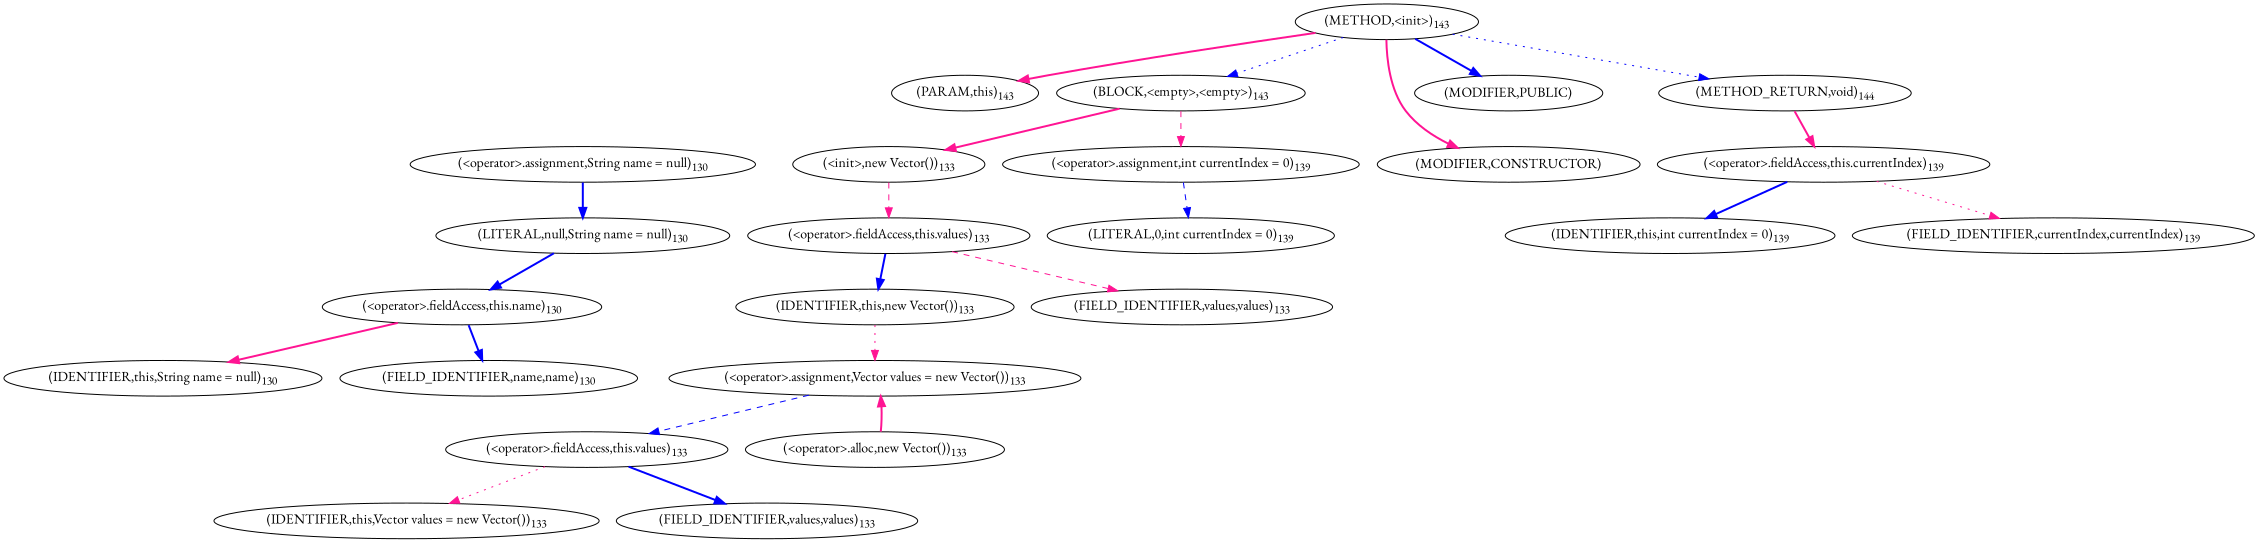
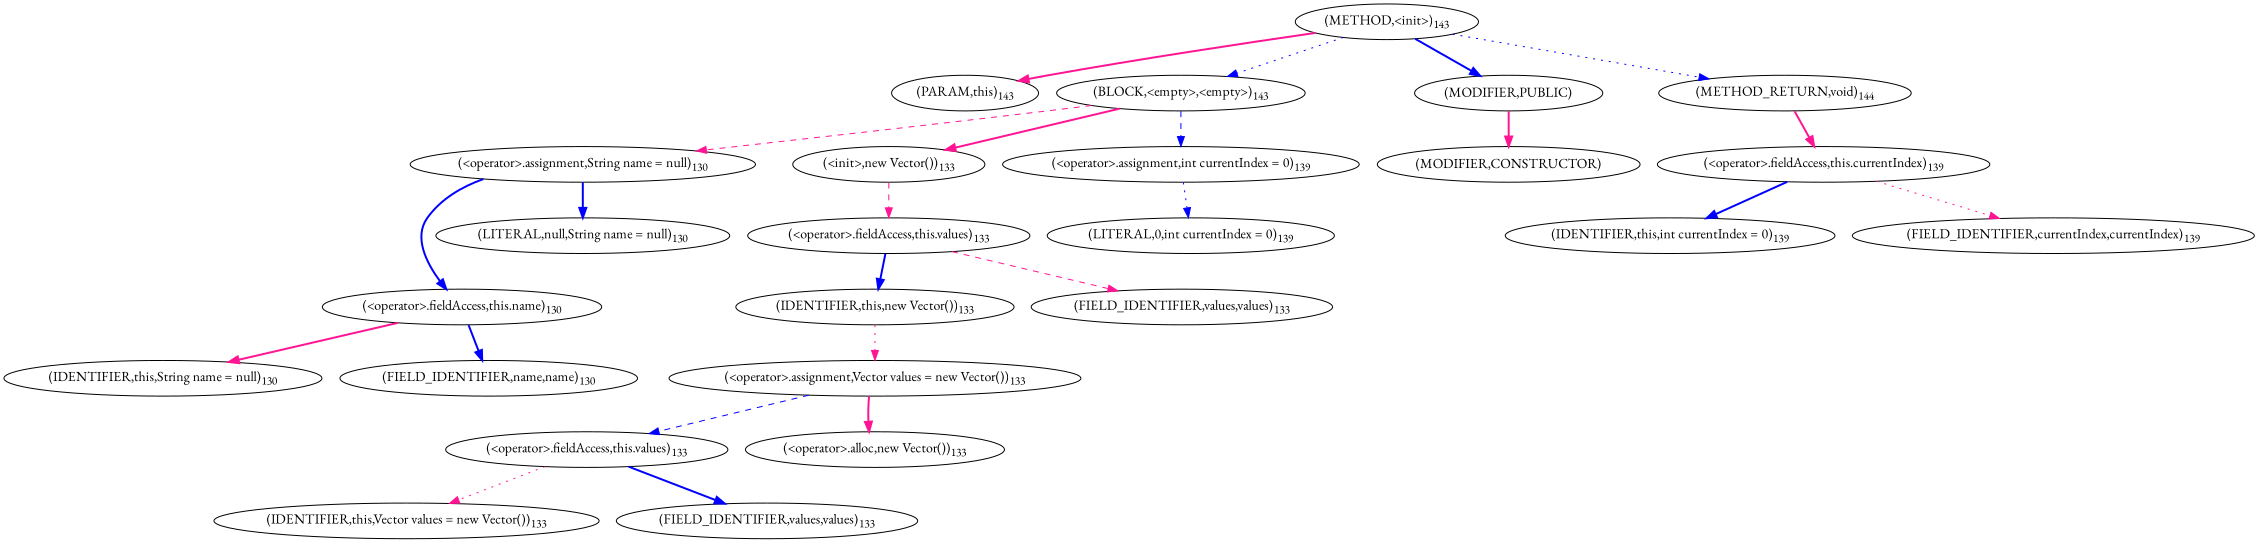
  digraph {
    fontname="EB Garamond"
    node [fontname="EB Garamond"]
    edge [color=deeppink fontname="EB Garamond" style=bold]
    n1 [label=<(METHOD,&lt;init&gt;)<SUB>143</SUB>>]
    n2 [label=<(PARAM,this)<SUB>143</SUB>>]
    n3 [label=<(BLOCK,&lt;empty&gt;,&lt;empty&gt;)<SUB>143</SUB>>]
    n4 [label=<(MODIFIER,CONSTRUCTOR)>]
    n5 [label=<(MODIFIER,PUBLIC)>]
    n6 [label=<(METHOD_RETURN,void)<SUB>144</SUB>>]
    n7 [label=<(&lt;operator&gt;.assignment,String name = null)<SUB>130</SUB>>]
    n8 [label=<(&lt;init&gt;,new Vector())<SUB>133</SUB>>]
    n9 [label=<(&lt;operator&gt;.assignment,int currentIndex = 0)<SUB>139</SUB>>]
    n10 [label=<(&lt;operator&gt;.fieldAccess,this.currentIndex)<SUB>139</SUB>>]
    n11 [label=<(&lt;operator&gt;.fieldAccess,this.name)<SUB>130</SUB>>]
    n12 [label=<(LITERAL,null,String name = null)<SUB>130</SUB>>]
    n13 [label=<(&lt;operator&gt;.assignment,Vector values = new Vector())<SUB>133</SUB>>]
    n14 [label=<(&lt;operator&gt;.fieldAccess,this.values)<SUB>133</SUB>>]
    n15 [label=<(&lt;operator&gt;.alloc,new Vector())<SUB>133</SUB>>]
    n16 [label=<(&lt;operator&gt;.fieldAccess,this.values)<SUB>133</SUB>>]
    n17 [label=<(LITERAL,0,int currentIndex = 0)<SUB>139</SUB>>]
    n18 [label=<(IDENTIFIER,this,String name = null)<SUB>130</SUB>>]
    n19 [label=<(FIELD_IDENTIFIER,name,name)<SUB>130</SUB>>]
    n20 [label=<(IDENTIFIER,this,Vector values = new Vector())<SUB>133</SUB>>]
    n21 [label=<(FIELD_IDENTIFIER,values,values)<SUB>133</SUB>>]
    n22 [label=<(IDENTIFIER,this,new Vector())<SUB>133</SUB>>]
    n23 [label=<(FIELD_IDENTIFIER,values,values)<SUB>133</SUB>>]
    n24 [label=<(IDENTIFIER,this,int currentIndex = 0)<SUB>139</SUB>>]
    n25 [label=<(FIELD_IDENTIFIER,currentIndex,currentIndex)<SUB>139</SUB>>]
    n1 -> n2
    n1 -> n3 [color=blue style=dotted]
-   n1 -> n4
+   n5 -> n4
    n1 -> n5 [color=blue]
    n1 -> n6 [color=blue style=dotted]
+   n3 -> n7 [style=dashed]
    n3 -> n8
-   n3 -> n9 [style=dashed]
+   n3 -> n9 [color=blue style=dashed]
    n6 -> n10
-   n12 -> n11 [color=blue]
+   n7 -> n11 [color=blue]
    n7 -> n12 [color=blue]
    n8 -> n16 [style=dashed]
-   n9 -> n17 [color=blue style=dashed]
+   n9 -> n17 [color=blue style=dotted]
    n10 -> n24 [color=blue]
    n10 -> n25 [style=dotted]
    n11 -> n18
    n11 -> n19 [color=blue]
    n13 -> n14 [color=blue style=dashed]
-   n15 -> n13
+   n13 -> n15
    n14 -> n20 [style=dotted]
    n14 -> n21 [color=blue]
    n16 -> n22 [color=blue]
    n16 -> n23 [style=dashed]
    n22 -> n13 [style=dotted]
  }
